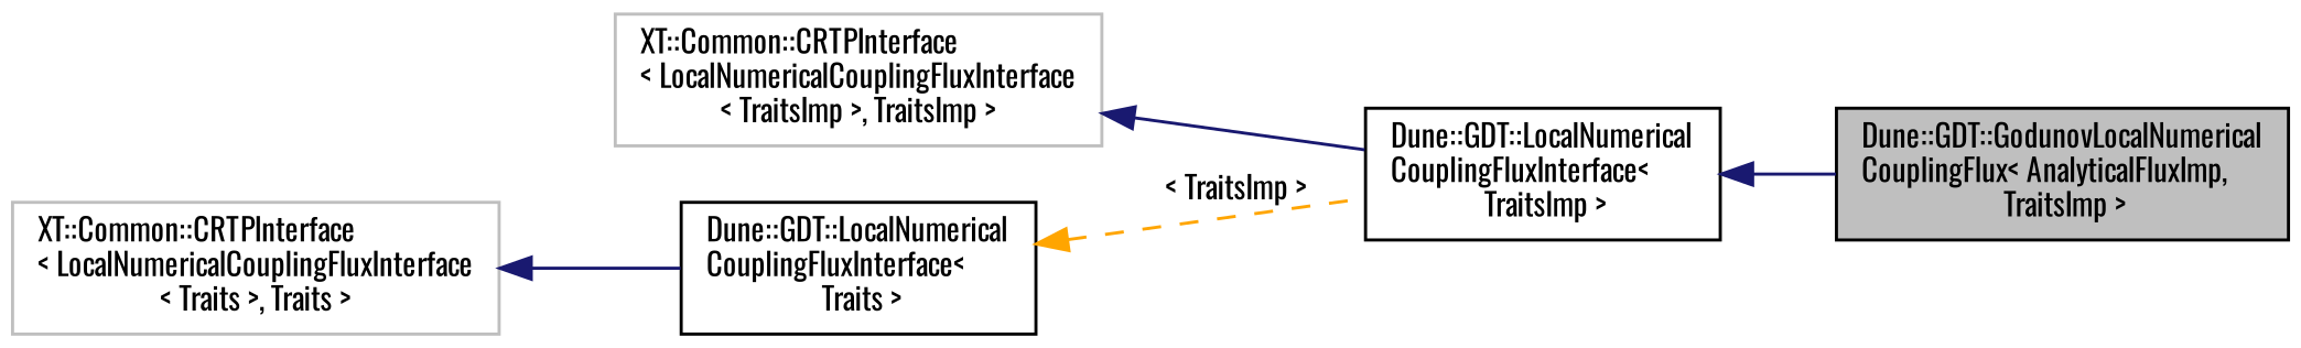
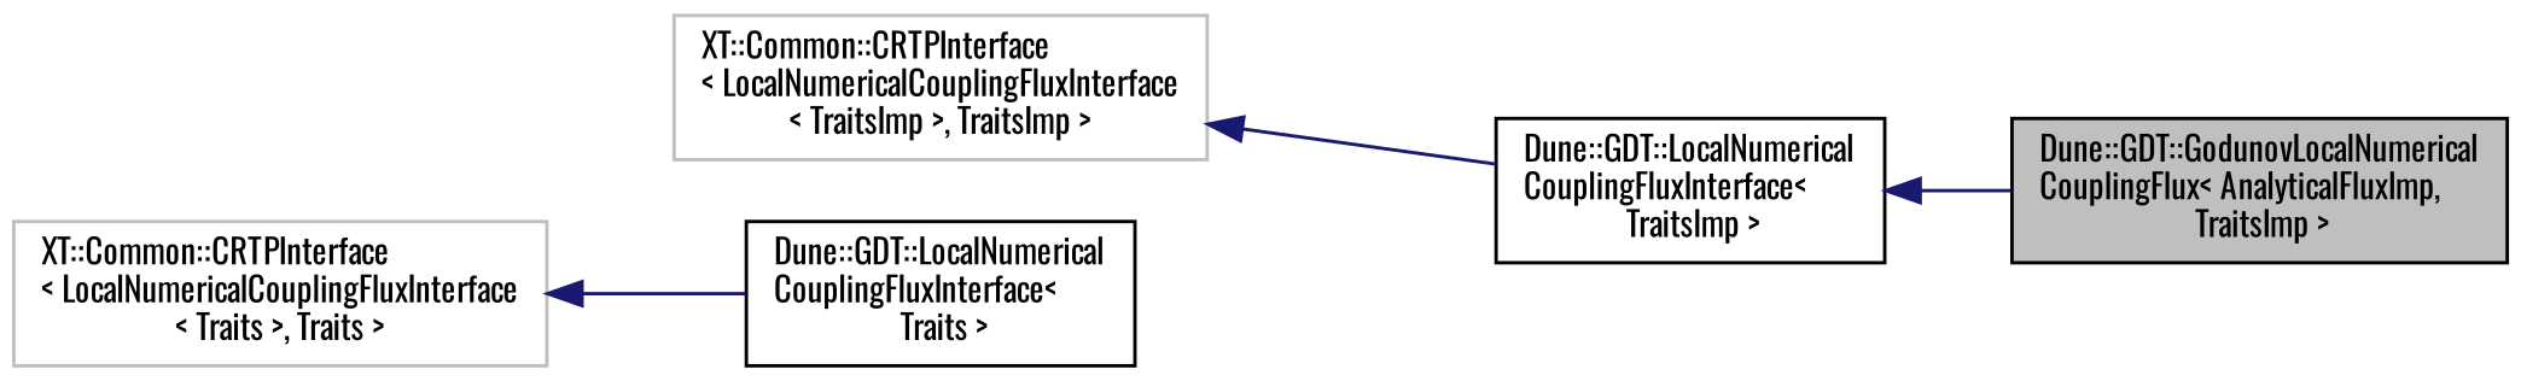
  digraph {
    rankdir=LR
    fontname=Oswald
    node [color=black fillcolor=white fontname=Oswald fontsize=10 shape=record style=filled]
    edge [color=midnightblue dir=back fontname=Oswald fontsize=10 labelfontname=Helvetica labelfontsize=10 style=solid]
    n1 [fillcolor=grey75 fontcolor=black height=0.2 label="Dune::GDT::GodunovLocalNumerical\lCouplingFlux\< AnalyticalFluxImp,\l TraitsImp \>" width=0.4]
    n2 [height=0.2 label="Dune::GDT::LocalNumerical\lCouplingFluxInterface\<\l TraitsImp \>" width=0.4]
    n3 [color=grey75 height=0.2 label="XT::Common::CRTPInterface\l\< LocalNumericalCouplingFluxInterface\l\< TraitsImp \>, TraitsImp \>" width=0.4]
    n4 [height=0.2 label="Dune::GDT::LocalNumerical\lCouplingFluxInterface\<\l Traits \>" width=0.4]
    n5 [color=grey75 height=0.2 label="XT::Common::CRTPInterface\l\< LocalNumericalCouplingFluxInterface\l\< Traits \>, Traits \>" width=0.4]
    n2 -> n1
    n3 -> n2
-   n4 -> n2 [color=orange label=" \< TraitsImp \>" style=dashed]
    n5 -> n4
  }
